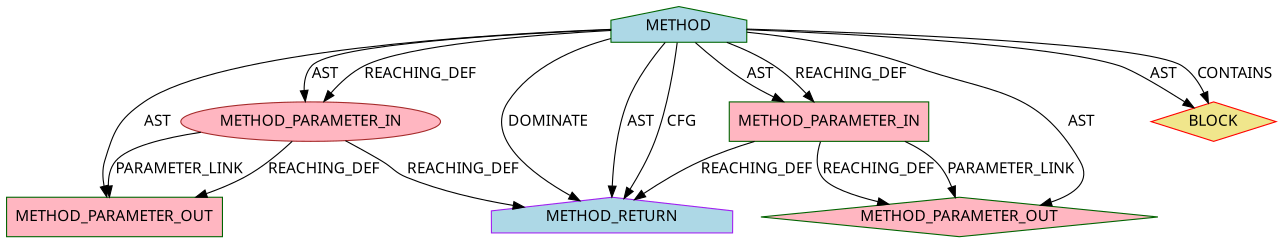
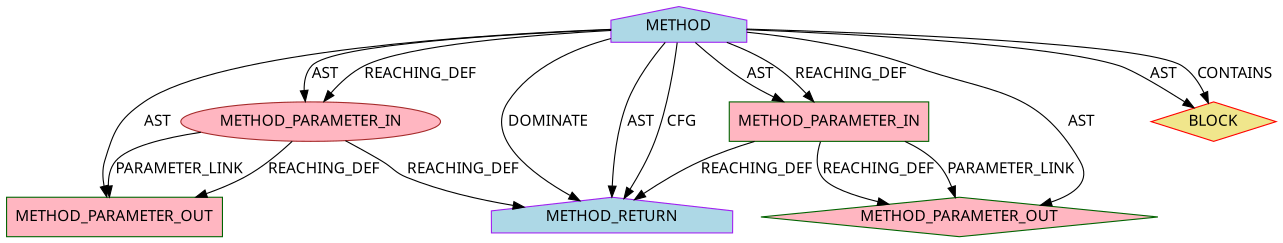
  digraph {
    fontname="Noto Sans"
    node [CODE=p2 EVALUATION_STRATEGY=BY_VALUE IS_VARIADIC=false ORDER=2 TYPE_FULL_NAME=ANY color=darkgreen fillcolor=lightpink fontname="Noto Sans" shape=box style=filled]
    edge [fontname="Noto Sans"]
    n1 [INDEX=2 NAME=p2 label=METHOD_PARAMETER_OUT]
    n2 [CODE=RET color=purple fillcolor=lightblue label=METHOD_RETURN shape=house IS_VARIADIC=""]
-   n3 [AST_PARENT_FULL_NAME="<global>" AST_PARENT_TYPE=NAMESPACE_BLOCK CODE="<empty>" FILENAME="<empty>" FULL_NAME=sk_stream_wait_memory IS_EXTERNAL=true NAME=sk_stream_wait_memory ORDER=0 fillcolor=lightblue label=METHOD shape=house EVALUATION_STRATEGY="" IS_VARIADIC="" TYPE_FULL_NAME=""]
+   n3 [AST_PARENT_FULL_NAME="<global>" AST_PARENT_TYPE=NAMESPACE_BLOCK CODE="<empty>" FILENAME="<empty>" FULL_NAME=sk_stream_wait_memory IS_EXTERNAL=true NAME=sk_stream_wait_memory ORDER=0 color=purple fillcolor=lightblue label=METHOD shape=house EVALUATION_STRATEGY="" IS_VARIADIC="" TYPE_FULL_NAME=""]
    n4 [CODE=p1 INDEX=1 NAME=p1 ORDER=1 label=METHOD_PARAMETER_OUT shape=diamond]
    n5 [CODE=p1 INDEX=1 NAME=p1 ORDER=1 label=METHOD_PARAMETER_IN]
    n6 [INDEX=2 NAME=p2 color=brown label=METHOD_PARAMETER_IN shape=ellipse]
    n7 [ARGUMENT_INDEX=1 CODE="<empty>" ORDER=1 color=red fillcolor=khaki label=BLOCK shape=diamond EVALUATION_STRATEGY="" IS_VARIADIC=""]
    n3 -> n1 [label=AST]
    n3 -> n2 [label=DOMINATE]
    n3 -> n2 [label=AST]
    n3 -> n2 [label=CFG]
    n3 -> n4 [label=AST]
    n3 -> n5 [label=AST]
    n3 -> n5 [label=REACHING_DEF]
    n3 -> n6 [label=AST]
    n3 -> n6 [label=REACHING_DEF]
    n3 -> n7 [label=AST]
    n3 -> n7 [label=CONTAINS]
    n5 -> n2 [VARIABLE=p1 label=REACHING_DEF]
    n5 -> n4 [VARIABLE=p1 label=REACHING_DEF]
    n5 -> n4 [label=PARAMETER_LINK]
    n6 -> n1 [label=PARAMETER_LINK]
    n6 -> n1 [VARIABLE=p2 label=REACHING_DEF]
    n6 -> n2 [VARIABLE=p2 label=REACHING_DEF]
  }
